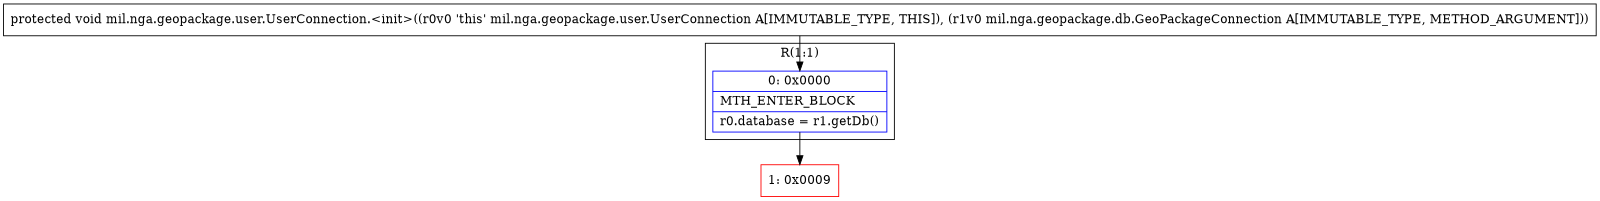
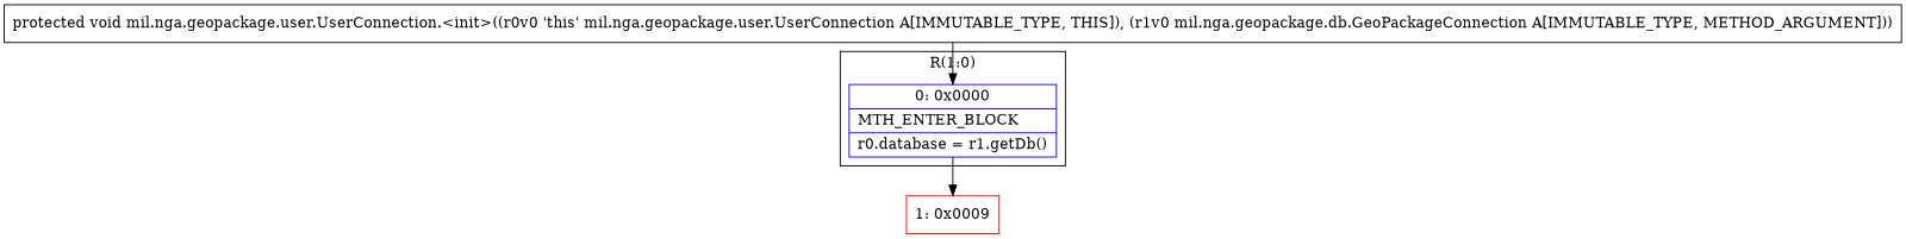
  digraph {
    node [shape=record]
    n1 [color=blue label="{0\:\ 0x0000|MTH_ENTER_BLOCK\l|r0.database = r1.getDb()\l}"]
    n2 [color=red label="{1\:\ 0x0009}"]
    n3 [label="{protected void mil.nga.geopackage.user.UserConnection.\<init\>((r0v0 'this' mil.nga.geopackage.user.UserConnection A[IMMUTABLE_TYPE, THIS]), (r1v0 mil.nga.geopackage.db.GeoPackageConnection A[IMMUTABLE_TYPE, METHOD_ARGUMENT])) }"]
    subgraph cluster_1 {
-     label="R(1:1)"
+     label="R(1:0)"
      n1
    }
    n1 -> n2
    n3 -> n1
  }
